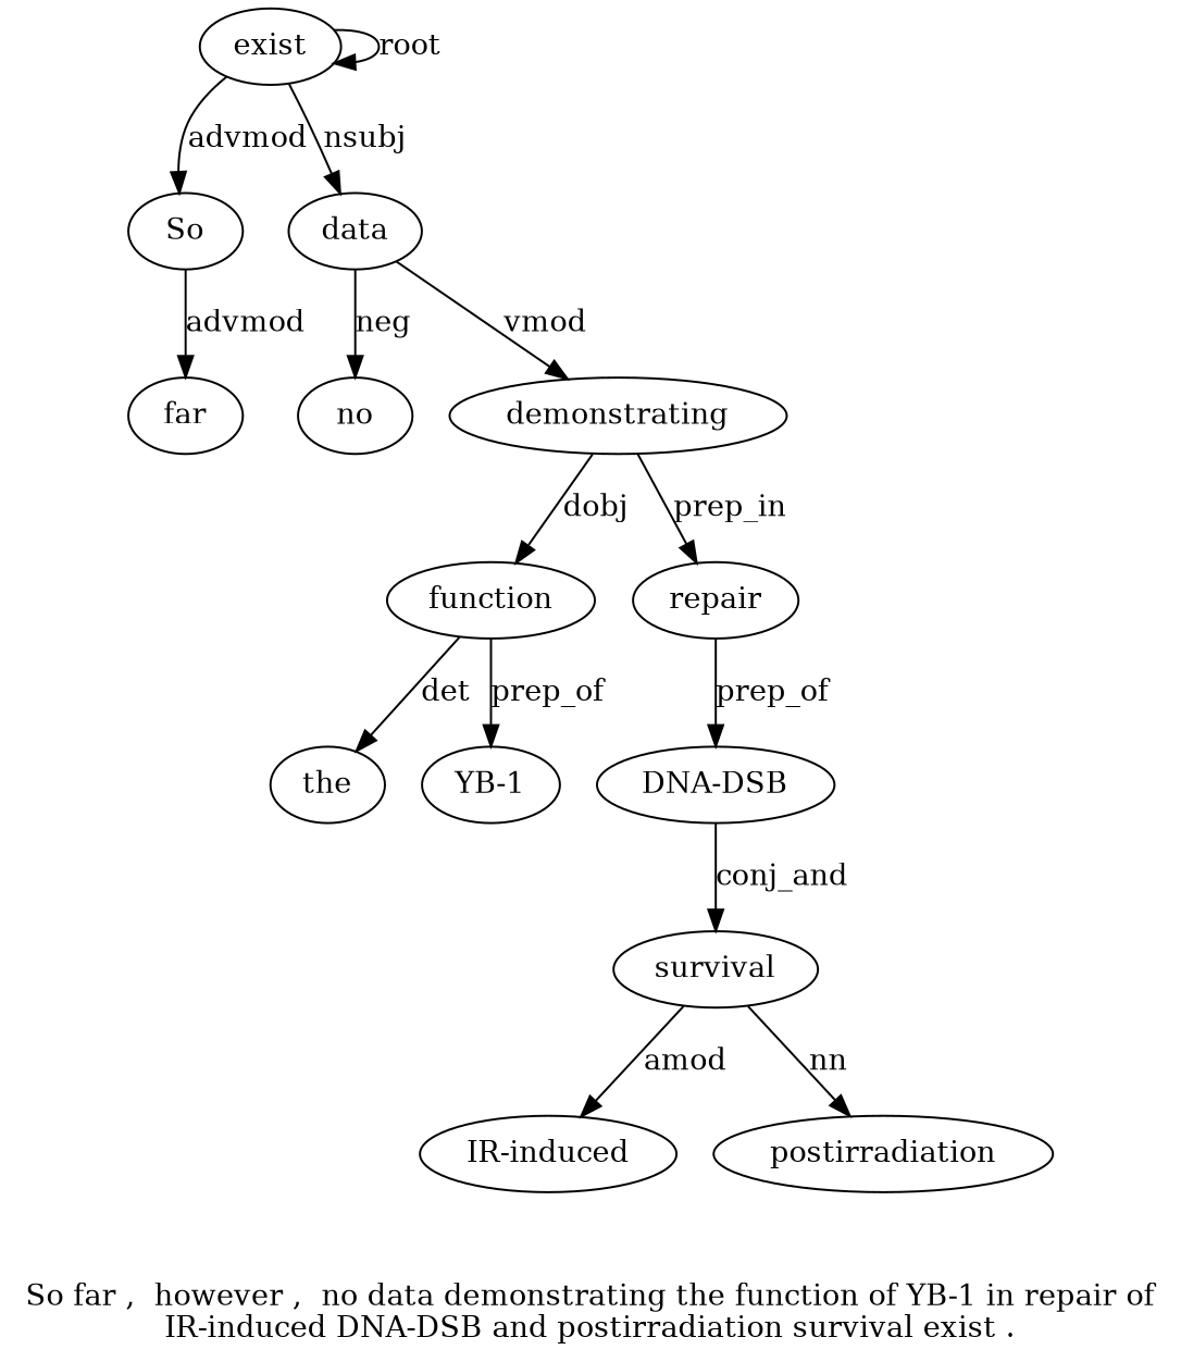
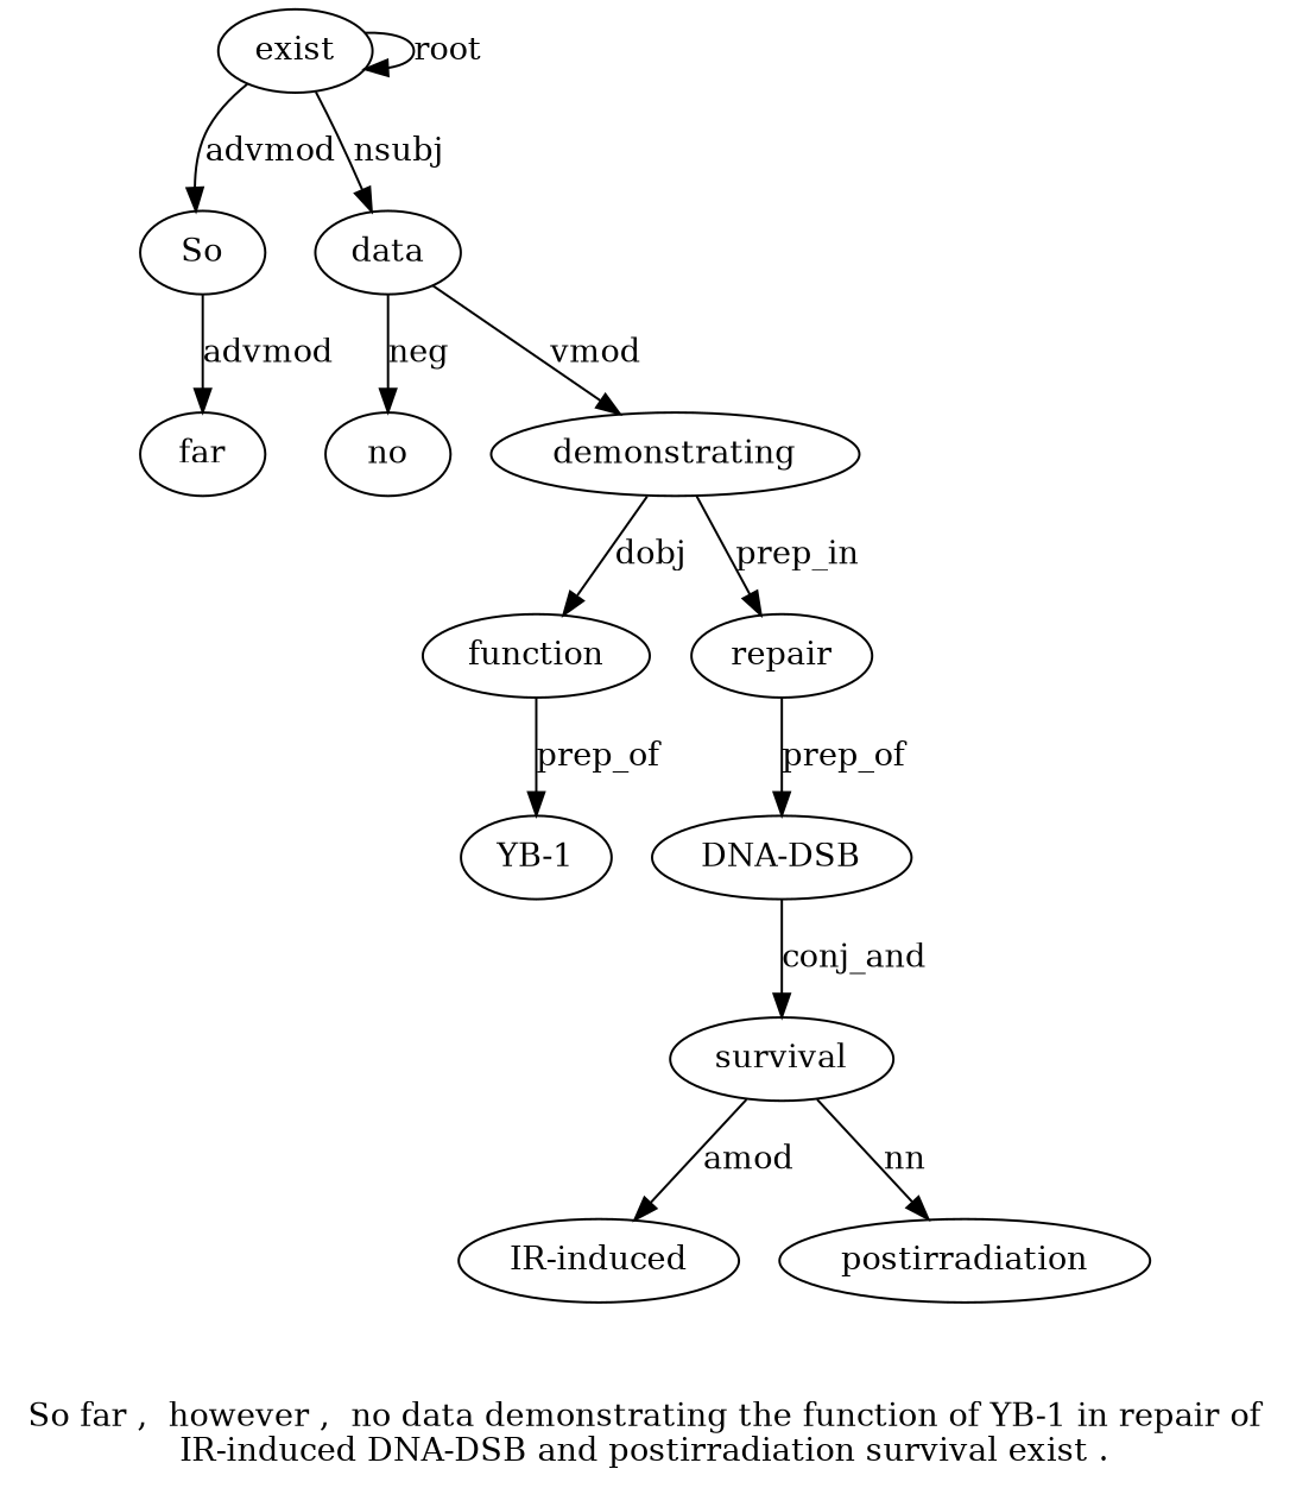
  digraph {
    label="So far ,  however ,  no data demonstrating the function of YB-1 in repair of\nIR-induced DNA-DSB and postirradiation survival exist ."
    node [fillcolor=white style=filled]
    n1 [label=exist]
    n2 [label=So]
    n3 [label=data]
    n4 [label=far]
    n5 [label=no]
    n6 [label=demonstrating]
    n7 [label=function]
    n8 [label=repair]
-   n9 [label=the]
    n10 [label="YB-1"]
    n11 [label="DNA-DSB"]
    n12 [label=survival]
    n13 [label="IR-induced"]
    n14 [label=postirradiation]
    n1 -> n1 [label=root]
    n1 -> n2 [label=advmod]
    n1 -> n3 [label=nsubj]
    n2 -> n4 [label=advmod]
    n3 -> n5 [label=neg]
    n3 -> n6 [label=vmod]
    n6 -> n7 [label=dobj]
    n6 -> n8 [label=prep_in]
-   n7 -> n9 [label=det]
    n7 -> n10 [label=prep_of]
    n8 -> n11 [label=prep_of]
    n11 -> n12 [label=conj_and]
    n12 -> n13 [label=amod]
    n12 -> n14 [label=nn]
  }
